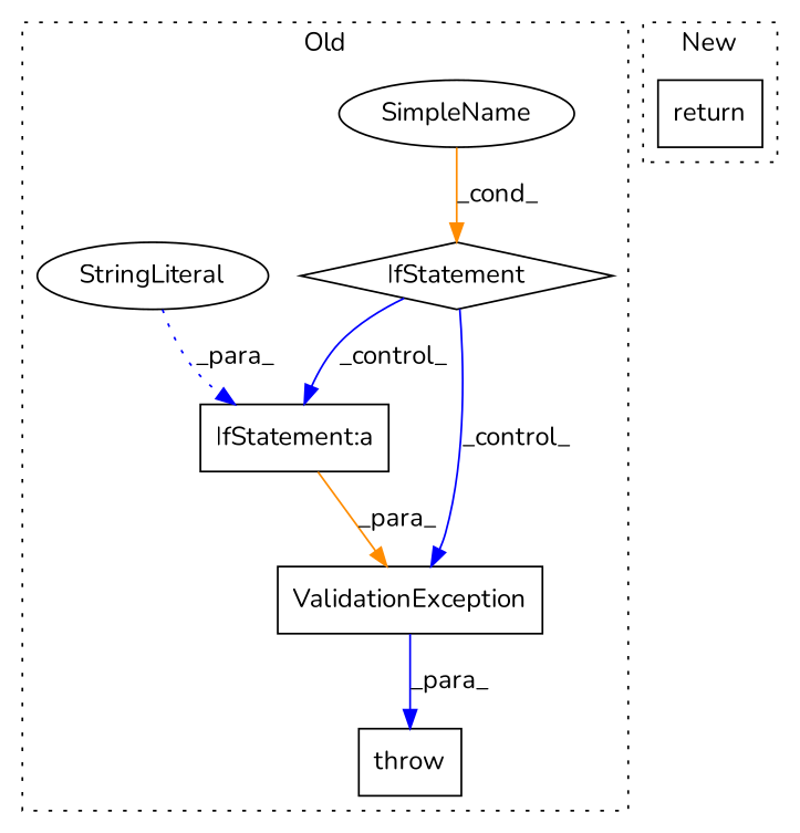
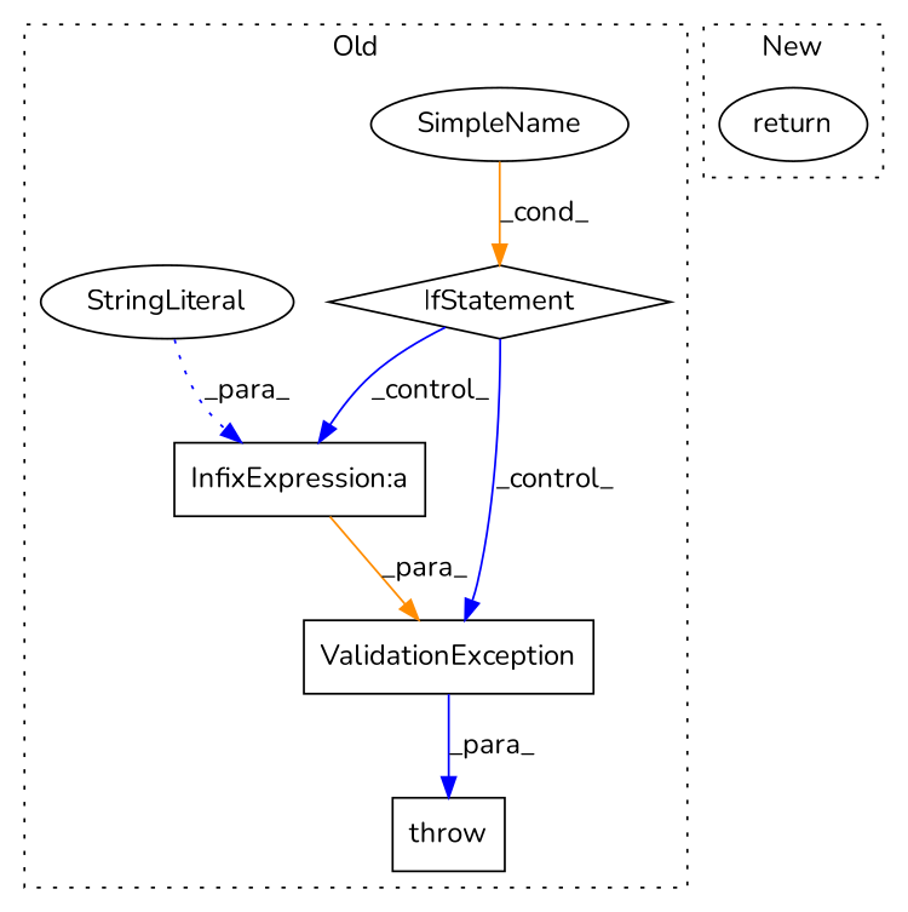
  digraph {
    fontname=Nunito
    node [fontname=Nunito shape=box]
    edge [color=blue fontname=Nunito style=solid]
    n1 [a=32 l="20,1" label=ValidationException s="42688,42744"]
    n2 [a=42 label=SimpleName shape=ellipse]
    n3 [a=53 l=6 label=throw s=42682]
    n4 [a=25 l="4,2" label=IfStatement s="42598,42616" shape=diamond]
-   n5 [a=27 l=3 label="IfStatement:a" s=42717]
+   n5 [a=27 l=3 label="InfixExpression:a" s=42717]
    n6 [a=45 l=8 label=StringLiteral s=42709 shape=ellipse]
-   n7 [a=41 l=7 label=return s=42571]
+   n7 [a=41 l=7 label=return s=42571 shape=ellipse]
    subgraph cluster_1 {
      label=Old
      style=dotted
      n1
      n2
      n3
      n4
      n5
      n6
    }
    subgraph cluster_2 {
      label=New
      style=dotted
      n7
    }
    n1 -> n3 [label=_para_]
    n2 -> n4 [color=darkorange label=_cond_]
    n4 -> n1 [label=_control_]
    n4 -> n5 [label=_control_]
    n5 -> n1 [color=darkorange label=_para_]
    n6 -> n5 [label=_para_ style=dotted]
  }
